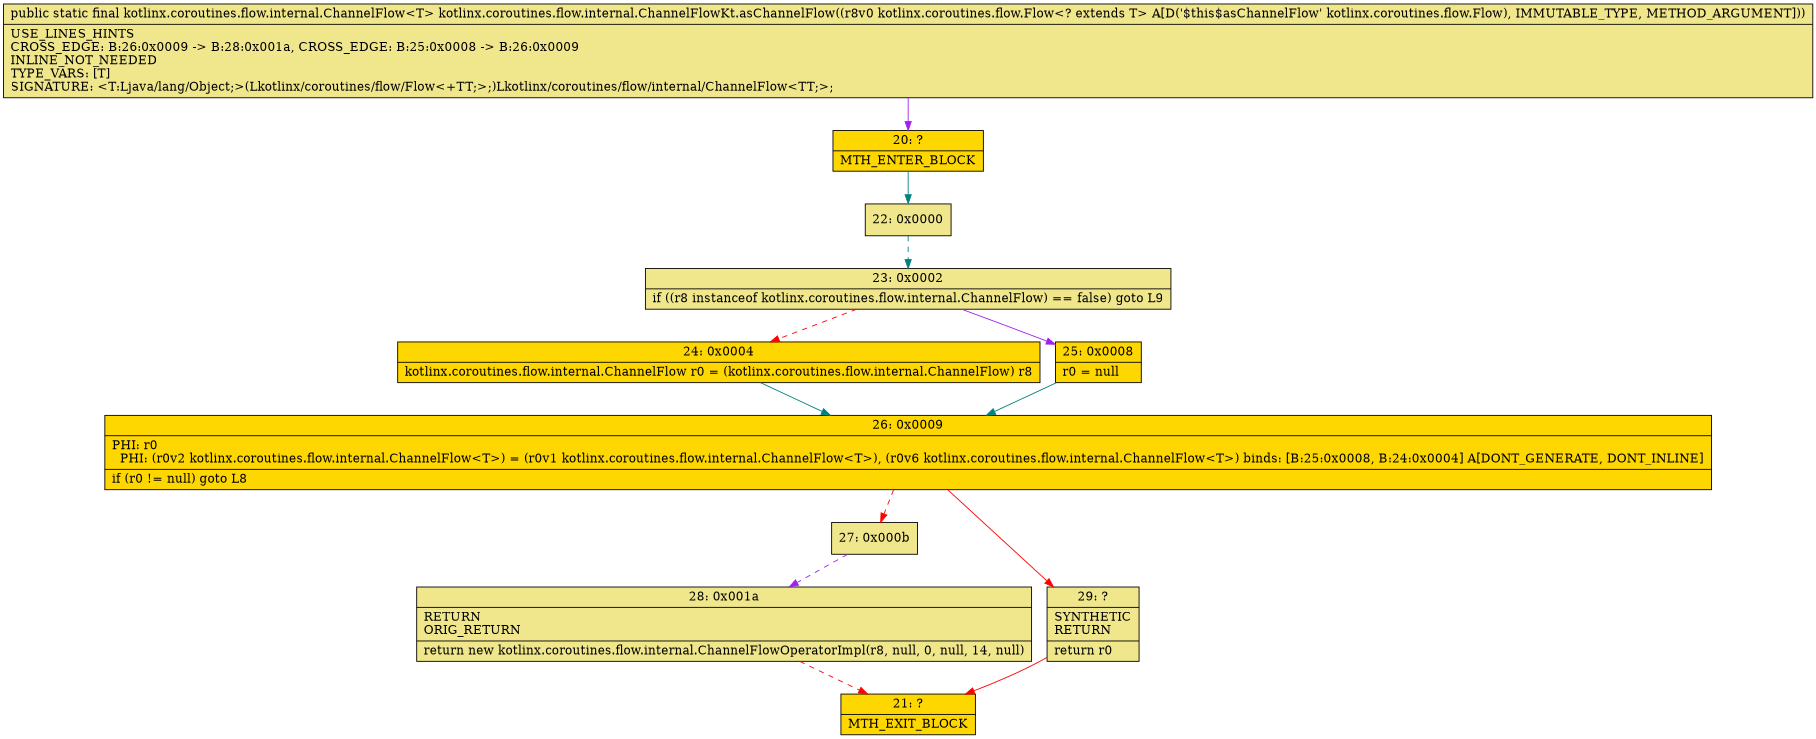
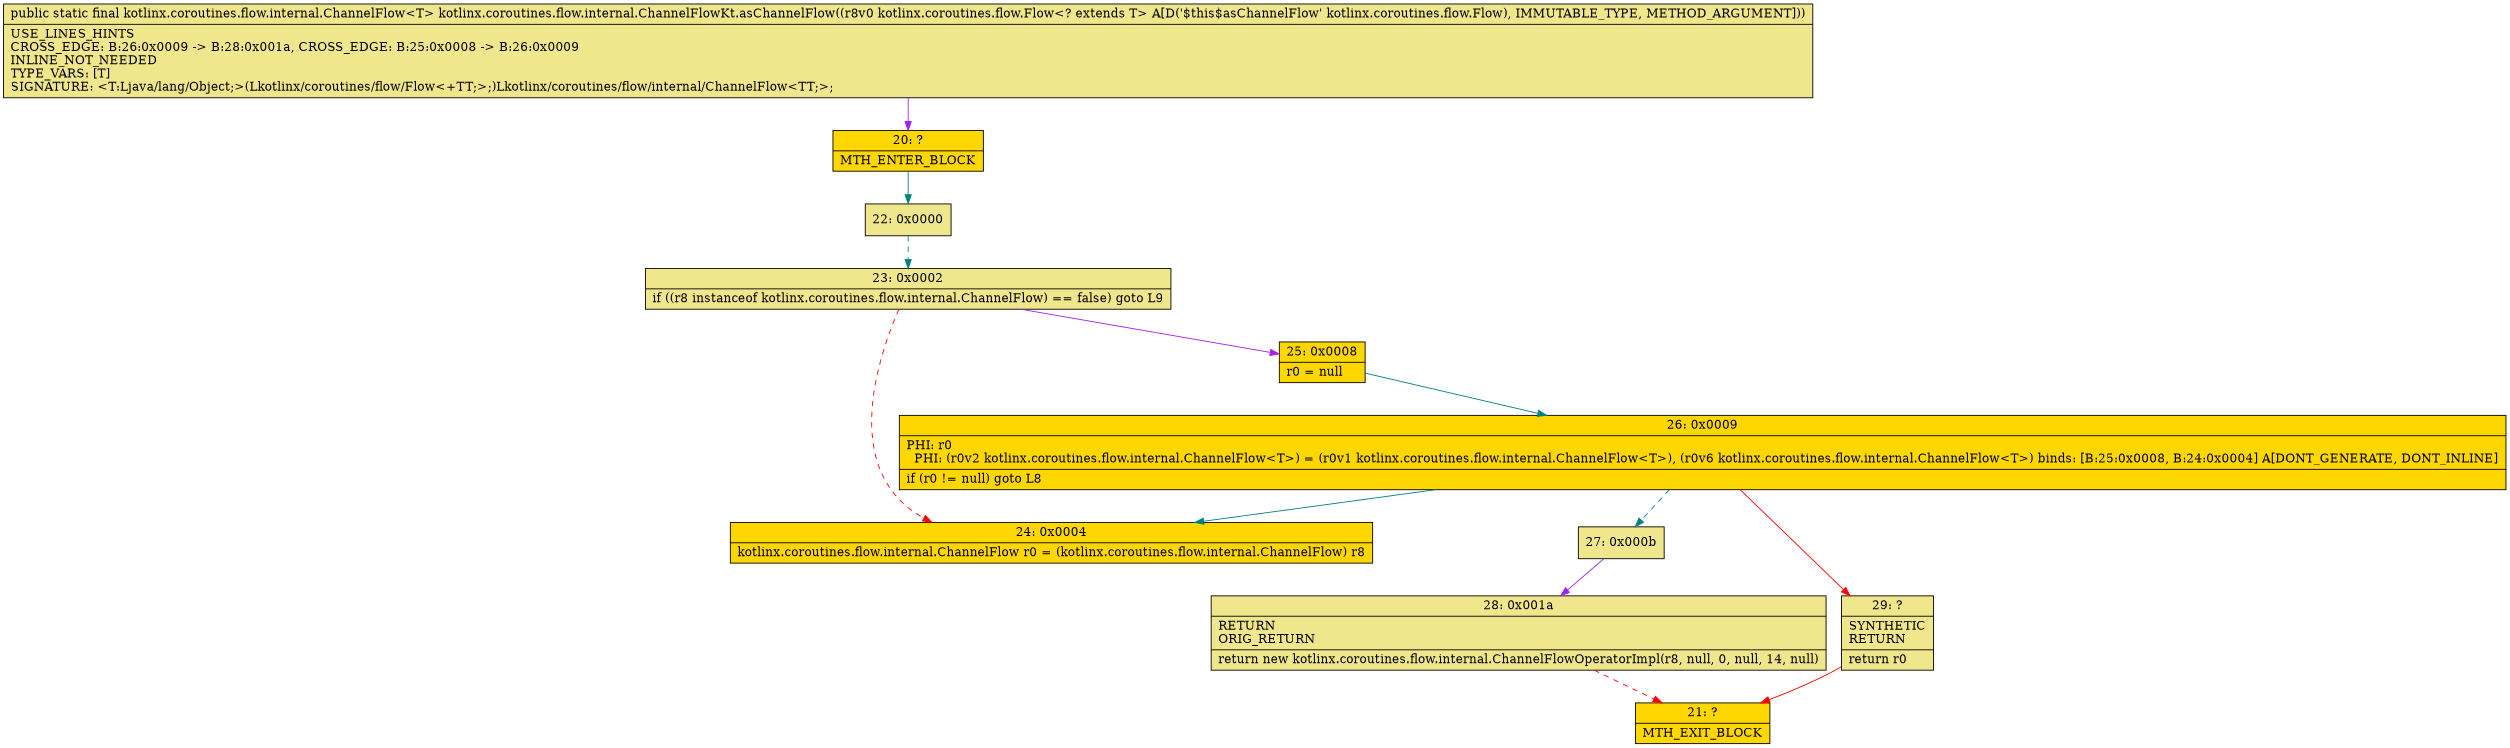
  digraph {
    node [fillcolor=khaki shape=record style=filled]
    edge [color=teal]
    n1 [fillcolor=gold label="{20\:\ ?|MTH_ENTER_BLOCK\l}"]
    n2 [label="{22\:\ 0x0000}"]
    n3 [label="{23\:\ 0x0002|if ((r8 instanceof kotlinx.coroutines.flow.internal.ChannelFlow) == false) goto L9\l}"]
    n4 [fillcolor=gold label="{24\:\ 0x0004|kotlinx.coroutines.flow.internal.ChannelFlow r0 = (kotlinx.coroutines.flow.internal.ChannelFlow) r8\l}"]
    n5 [fillcolor=gold label="{25\:\ 0x0008|r0 = null\l}"]
    n6 [fillcolor=gold label="{26\:\ 0x0009|PHI: r0 \l  PHI: (r0v2 kotlinx.coroutines.flow.internal.ChannelFlow\<T\>) = (r0v1 kotlinx.coroutines.flow.internal.ChannelFlow\<T\>), (r0v6 kotlinx.coroutines.flow.internal.ChannelFlow\<T\>) binds: [B:25:0x0008, B:24:0x0004] A[DONT_GENERATE, DONT_INLINE]\l|if (r0 != null) goto L8\l}"]
    n7 [label="{27\:\ 0x000b}"]
    n8 [label="{29\:\ ?|SYNTHETIC\lRETURN\l|return r0\l}"]
    n9 [label="{28\:\ 0x001a|RETURN\lORIG_RETURN\l|return new kotlinx.coroutines.flow.internal.ChannelFlowOperatorImpl(r8, null, 0, null, 14, null)\l}"]
    n10 [fillcolor=gold label="{21\:\ ?|MTH_EXIT_BLOCK\l}"]
    n11 [label="{public static final kotlinx.coroutines.flow.internal.ChannelFlow\<T\> kotlinx.coroutines.flow.internal.ChannelFlowKt.asChannelFlow((r8v0 kotlinx.coroutines.flow.Flow\<? extends T\> A[D('$this$asChannelFlow' kotlinx.coroutines.flow.Flow), IMMUTABLE_TYPE, METHOD_ARGUMENT]))  | USE_LINES_HINTS\lCROSS_EDGE: B:26:0x0009 \-\> B:28:0x001a, CROSS_EDGE: B:25:0x0008 \-\> B:26:0x0009\lINLINE_NOT_NEEDED\lTYPE_VARS: [T]\lSIGNATURE: \<T:Ljava\/lang\/Object;\>(Lkotlinx\/coroutines\/flow\/Flow\<+TT;\>;)Lkotlinx\/coroutines\/flow\/internal\/ChannelFlow\<TT;\>;\l}"]
    n1 -> n2
    n2 -> n3 [style=dashed]
    n3 -> n4 [color=red style=dashed]
    n3 -> n5 [color=purple]
-   n4 -> n6
+   n6 -> n4
    n5 -> n6
-   n6 -> n7 [color=red style=dashed]
+   n6 -> n7 [style=dashed]
    n6 -> n8 [color=red]
-   n7 -> n9 [color=purple style=dashed]
+   n7 -> n9 [color=purple]
    n8 -> n10 [color=red]
    n9 -> n10 [color=red style=dashed]
    n11 -> n1 [color=purple]
  }
